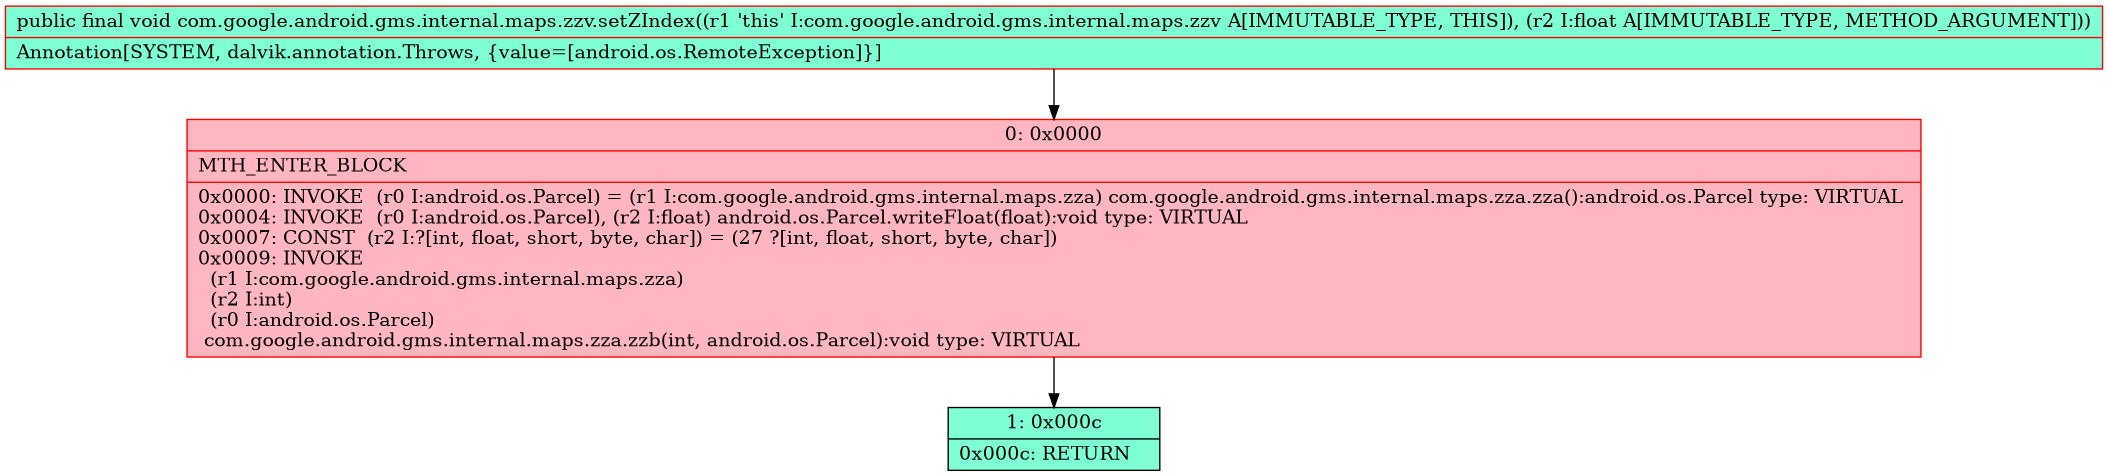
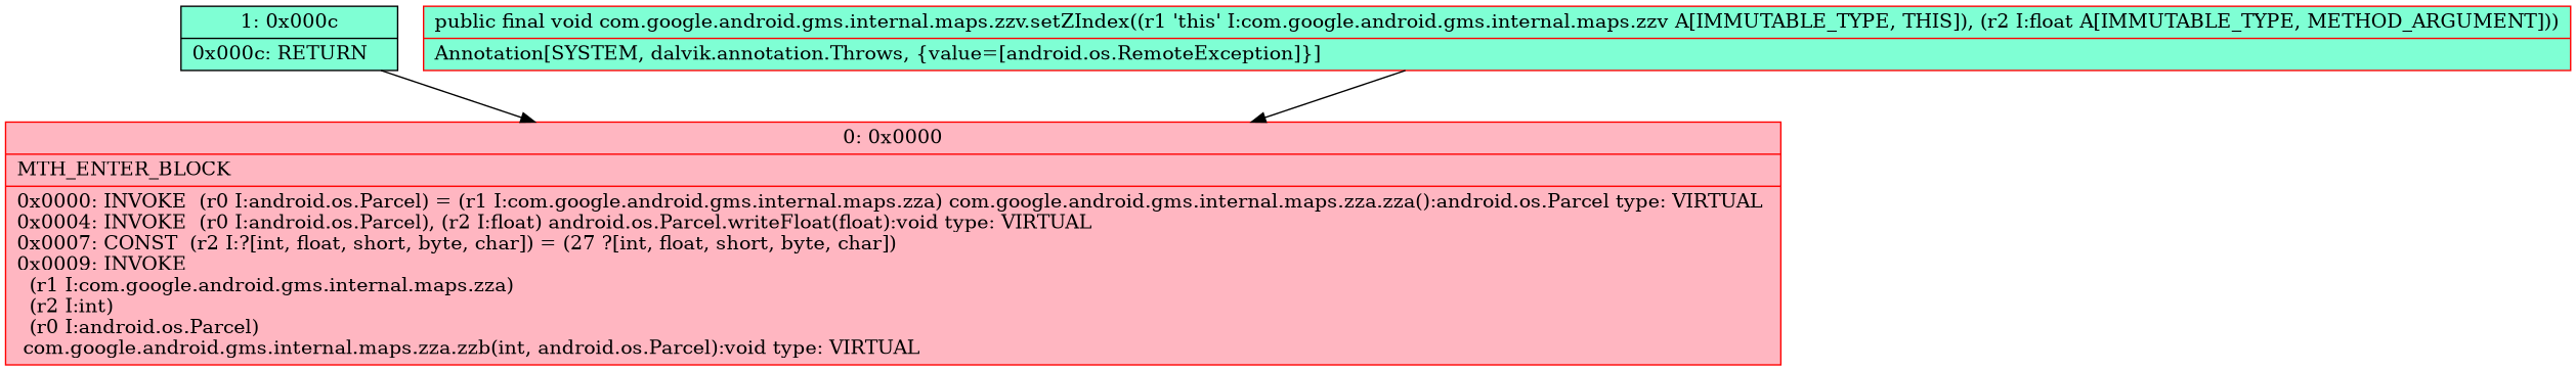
  digraph {
    fontname="DejaVu Serif"
    node [shape=record style=filled fillcolor=aquamarine color=red fontname="DejaVu Serif"]
    edge [fontname="DejaVu Serif"]
    n1 [label="{0\:\ 0x0000|MTH_ENTER_BLOCK\l|0x0000: INVOKE  (r0 I:android.os.Parcel) = (r1 I:com.google.android.gms.internal.maps.zza) com.google.android.gms.internal.maps.zza.zza():android.os.Parcel type: VIRTUAL \l0x0004: INVOKE  (r0 I:android.os.Parcel), (r2 I:float) android.os.Parcel.writeFloat(float):void type: VIRTUAL \l0x0007: CONST  (r2 I:?[int, float, short, byte, char]) = (27 ?[int, float, short, byte, char]) \l0x0009: INVOKE  \l  (r1 I:com.google.android.gms.internal.maps.zza)\l  (r2 I:int)\l  (r0 I:android.os.Parcel)\l com.google.android.gms.internal.maps.zza.zzb(int, android.os.Parcel):void type: VIRTUAL \l}" fillcolor=lightpink]
    n2 [label="{1\:\ 0x000c|0x000c: RETURN   \l}" color=black]
    n3 [label="{public final void com.google.android.gms.internal.maps.zzv.setZIndex((r1 'this' I:com.google.android.gms.internal.maps.zzv A[IMMUTABLE_TYPE, THIS]), (r2 I:float A[IMMUTABLE_TYPE, METHOD_ARGUMENT]))  | Annotation[SYSTEM, dalvik.annotation.Throws, \{value=[android.os.RemoteException]\}]\l}"]
-   n1 -> n2
+   n2 -> n1
    n3 -> n1
  }
